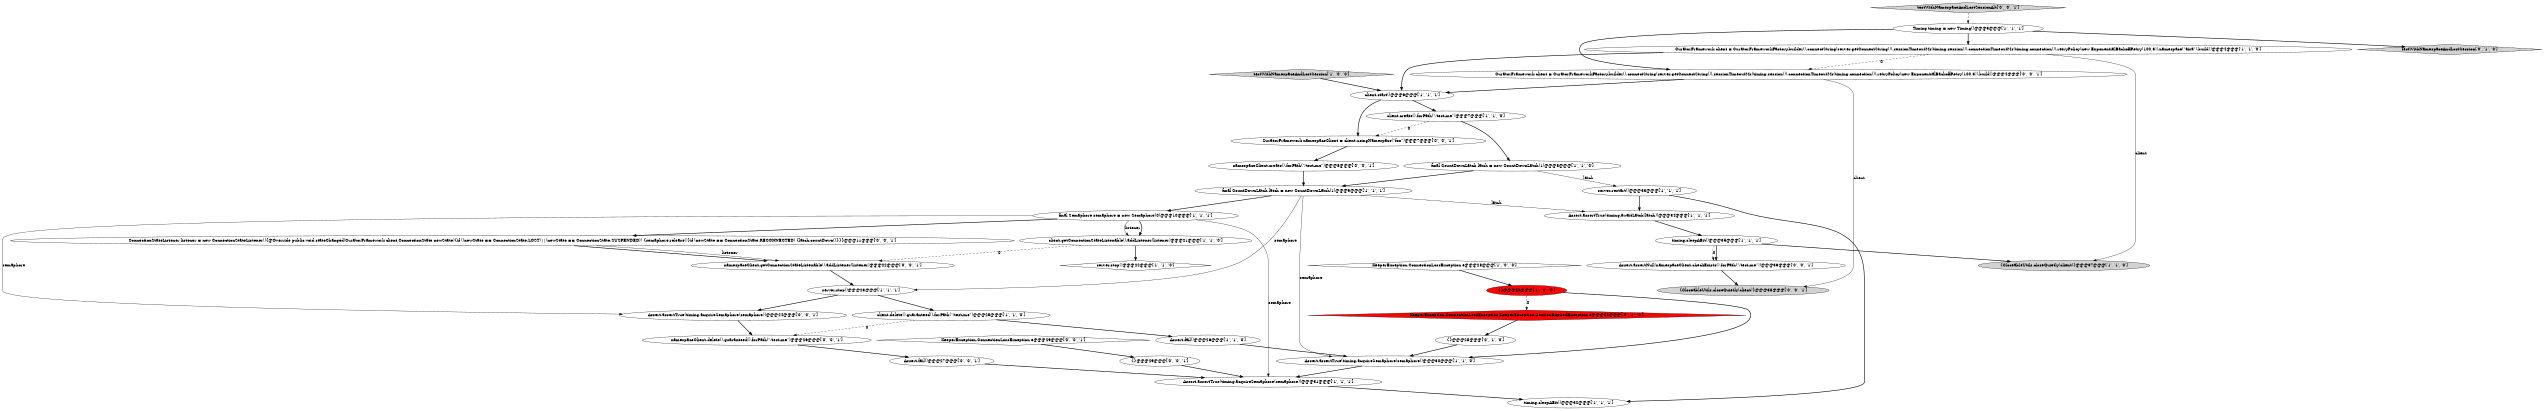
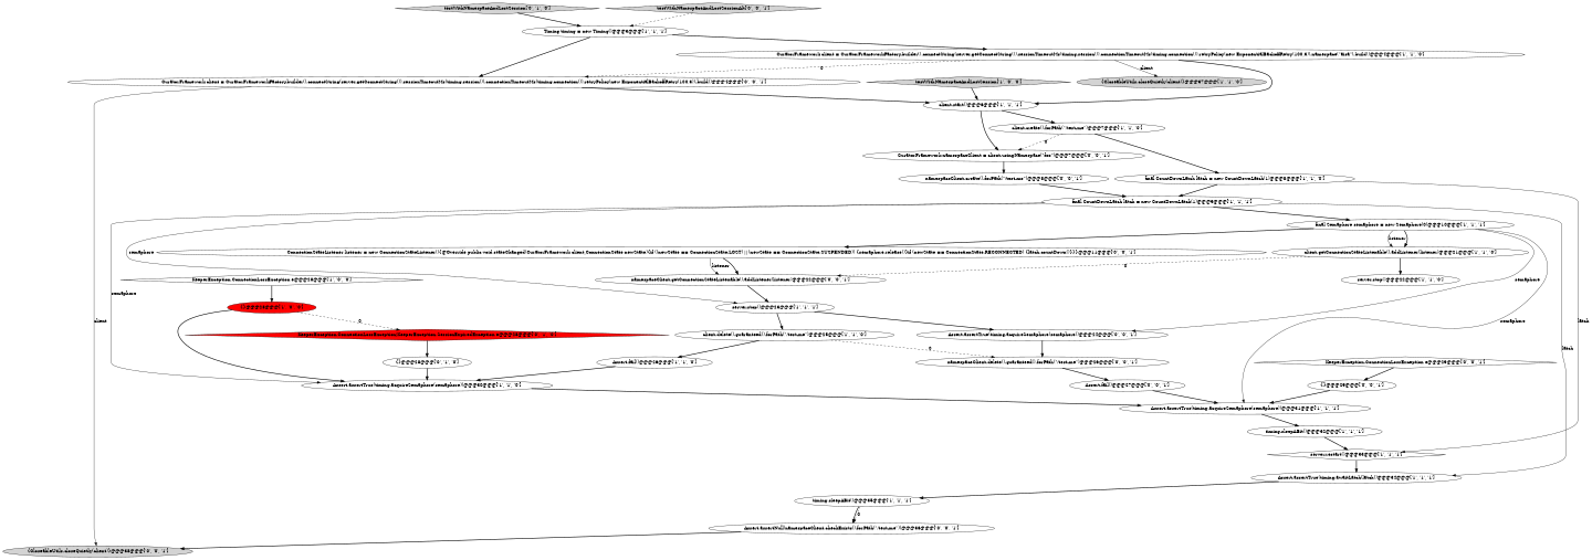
  digraph {
    node [fillcolor=white shape=ellipse style=filled]
    edge [style=bold]
    n1 [fillcolor=red label="{}@@@28@@@['1', '0', '0']"]
    n2 [label="Assert.assertTrue(timing.acquireSemaphore(semaphore))@@@30@@@['1', '1', '0']"]
    n3 [fillcolor=red label="KeeperException.ConnectionLossException|KeeperException.SessionExpiredException e@@@28@@@['0', '1', '0']" shape=diamond]
    n4 [label="Assert.assertTrue(timing.acquireSemaphore(semaphore))@@@31@@@['1', '1', '1']"]
    n5 [label="{}@@@28@@@['0', '1', '0']"]
    n6 [label="namespaceClient.getConnectionStateListenable().addListener(listener)@@@22@@@['0', '0', '1']"]
    n7 [label="server.stop()@@@23@@@['1', '1', '1']"]
    n8 [label="Assert.assertTrue(timing.acquireSemaphore(semaphore))@@@24@@@['0', '0', '1']"]
    n9 [label="client.delete().guaranteed().forPath(\"/test-me\")@@@25@@@['1', '1', '0']"]
    n10 [label="timing.sleepABit()@@@32@@@['1', '1', '1']"]
    n11 [label="Assert.assertNull(namespaceClient.checkExists().forPath(\"/test-me\"))@@@36@@@['0', '0', '1']"]
    n12 [fillcolor=lightgray label="{CloseableUtils.closeQuietly(client)}@@@38@@@['0', '0', '1']"]
-   n13 [label="server.restart()@@@33@@@['1', '1', '1']"]
+   n13 [label="server.restart()@@@33@@@['1', '1', '1']" shape=diamond]
    n14 [label="Assert.assertTrue(timing.awaitLatch(latch))@@@34@@@['1', '1', '1']"]
    n15 [label="Assert.fail()@@@26@@@['1', '1', '0']"]
    n16 [fillcolor=lightgray label="testWithNamespaceAndLostSession['1', '0', '0']" shape=diamond]
    n17 [label="client.start()@@@6@@@['1', '1', '1']"]
    n18 [label="Timing timing = new Timing()@@@3@@@['1', '1', '1']"]
    n19 [label="CuratorFramework client = CuratorFrameworkFactory.builder().connectString(server.getConnectString()).sessionTimeoutMs(timing.session()).connectionTimeoutMs(timing.connection()).retryPolicy(new ExponentialBackoffRetry(100,3)).build()@@@4@@@['0', '0', '1']"]
    n20 [label="CuratorFramework client = CuratorFrameworkFactory.builder().connectString(server.getConnectString()).sessionTimeoutMs(timing.session()).connectionTimeoutMs(timing.connection()).retryPolicy(new ExponentialBackoffRetry(100,3)).namespace(\"aisa\").build()@@@4@@@['1', '1', '0']"]
    n21 [label="CuratorFramework namespaceClient = client.usingNamespace(\"foo\")@@@7@@@['0', '0', '1']"]
    n22 [label="client.create().forPath(\"/test-me\")@@@7@@@['1', '1', '0']"]
    n23 [label="namespaceClient.create().forPath(\"/test-me\")@@@8@@@['0', '0', '1']"]
    n24 [label="final CountDownLatch latch = new CountDownLatch(1)@@@8@@@['1', '1', '0']"]
    n25 [label="timing.sleepABit()@@@35@@@['1', '1', '1']"]
    n26 [fillcolor=lightgray label="{CloseableUtils.closeQuietly(client)}@@@37@@@['1', '1', '0']"]
    n27 [label="final CountDownLatch latch = new CountDownLatch(1)@@@9@@@['1', '1', '1']"]
    n28 [label="final Semaphore semaphore = new Semaphore(0)@@@10@@@['1', '1', '1']"]
    n29 [label="KeeperException.ConnectionLossException e@@@28@@@['1', '0', '0']" shape=diamond]
    n30 [label="KeeperException.ConnectionLossException e@@@29@@@['0', '0', '1']" shape=diamond]
    n31 [label="{}@@@29@@@['0', '0', '1']"]
    n32 [label="client.getConnectionStateListenable().addListener(listener)@@@21@@@['1', '1', '0']"]
    n33 [label="ConnectionStateListener listener = new ConnectionStateListener(){@Override public void stateChanged(CuratorFramework client,ConnectionState newState){if ((newState == ConnectionState.LOST) || (newState == ConnectionState.SUSPENDED)) {semaphore.release()}if (newState == ConnectionState.RECONNECTED) {latch.countDown()}}}@@@11@@@['0', '0', '1']"]
    n34 [label="namespaceClient.delete().guaranteed().forPath(\"/test-me\")@@@26@@@['0', '0', '1']"]
    n35 [label="Assert.fail()@@@27@@@['0', '0', '1']"]
    n36 [fillcolor=lightgray label="testWithNamespaceAndLostSession['0', '1', '0']" shape=diamond]
-   n37 [label="server.stop()@@@22@@@['1', '1', '0']" shape=diamond]
+   n37 [label="server.stop()@@@22@@@['1', '1', '0']"]
    n38 [fillcolor=lightgray label="testWithNamespaceAndLostSessionAlt['0', '0', '1']" shape=diamond]
    n1 -> n2
    n1 -> n3 [label=0 style=dashed]
    n2 -> n4
    n3 -> n5
    n4 -> n10
    n5 -> n2
    n6 -> n7
    n7 -> n8
    n7 -> n9
    n8 -> n34
    n9 -> n15
    n9 -> n34 [label=0 style=dashed]
-   n13 -> n10
+   n10 -> n13
    n11 -> n12
    n13 -> n14
    n14 -> n25
    n15 -> n2
    n16 -> n17
    n17 -> n21
    n17 -> n22
    n18 -> n19
    n18 -> n20
    n19 -> n12 [label=client style=solid]
    n19 -> n17
    n20 -> n17
    n20 -> n19 [label=0 style=dashed]
    n20 -> n26 [label=client style=solid]
    n21 -> n23
    n22 -> n21 [label=0 style=dashed]
    n22 -> n24
    n23 -> n27
    n24 -> n13 [label=latch style=solid]
    n24 -> n27
    n25 -> n11
    n25 -> n11 [label=0 style=dashed]
-   n25 -> n26
    n27 -> n2 [label=semaphore style=solid]
    n27 -> n7 [label=semaphore style=solid]
    n27 -> n14 [label=latch style=solid]
    n27 -> n28
    n28 -> n4 [label=semaphore style=solid]
    n28 -> n8 [label=semaphore style=solid]
    n28 -> n32
    n28 -> n32 [label=listener style=solid]
    n28 -> n33
    n29 -> n1
    n30 -> n31
    n31 -> n4
    n32 -> n6 [label=0 style=dashed]
    n32 -> n37
    n33 -> n6
    n33 -> n6 [label=listener style=solid]
    n34 -> n35
    n35 -> n4
-   n18 -> n36
+   n36 -> n18
    n38 -> n18 [style=dashed]
  }
